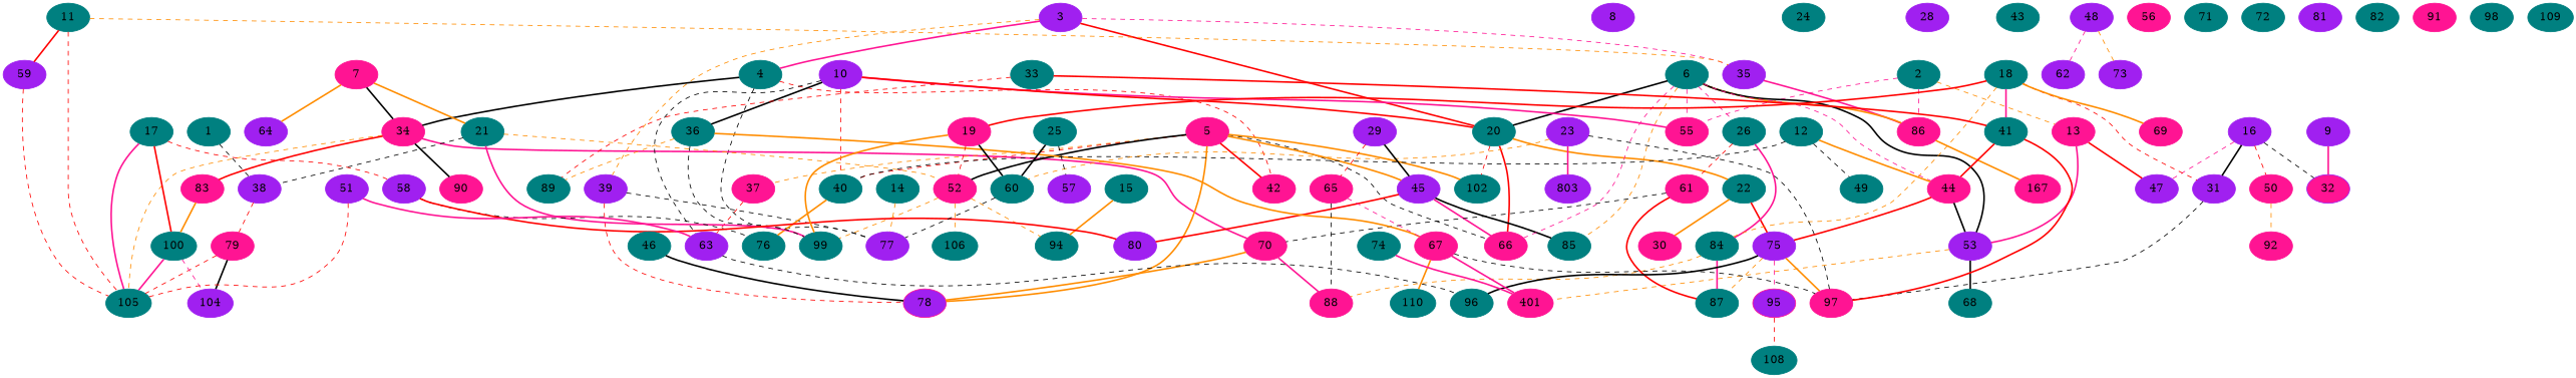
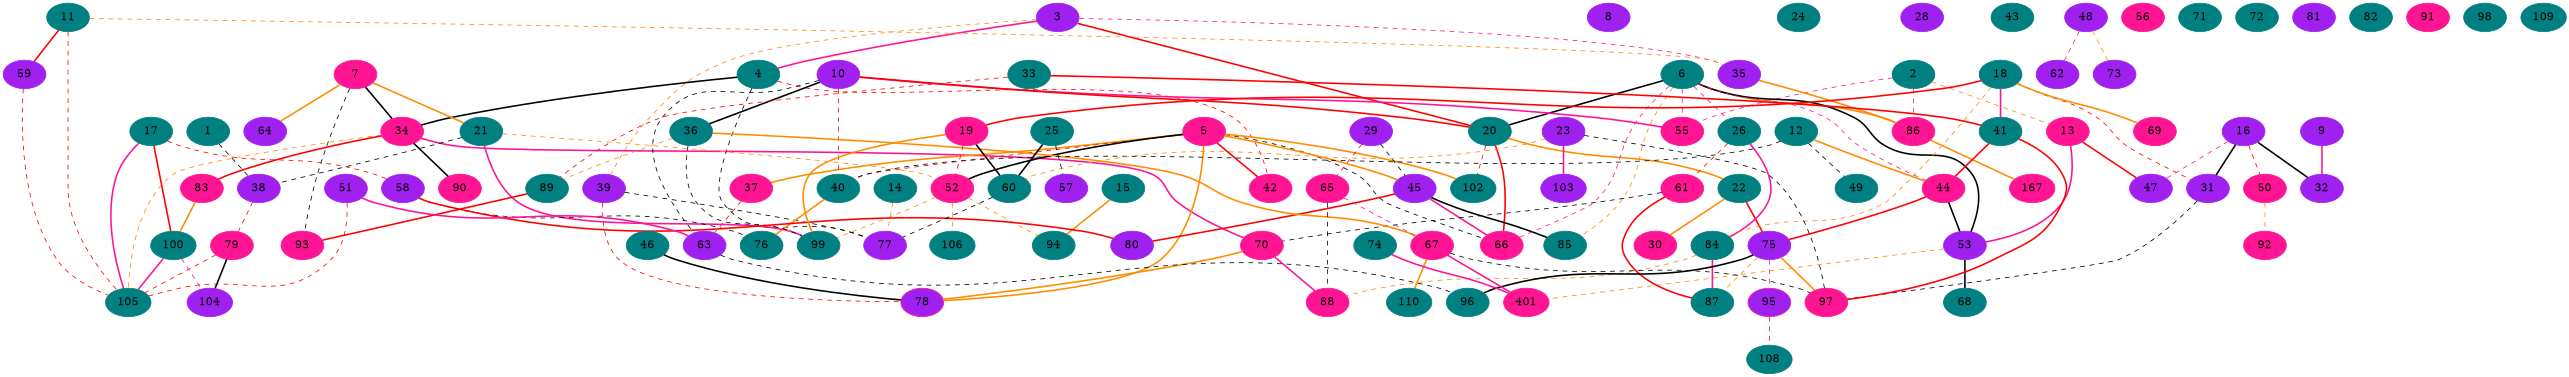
  graph {
    node [color=teal style=filled]
    edge [color=darkorange style=bold]
    38 [color=purple]
    1
    79 [color=deeppink]
    13 [color=deeppink]
    2
    55 [color=deeppink]
    86 [color=deeppink]
    53 [color=purple]
    47 [color=purple]
    n10 [color=deeppink label=167]
    3 [color=purple]
    4
    20
    35 [color=purple]
    39 [color=purple]
    34 [color=deeppink]
    42 [color=deeppink]
    77 [color=purple]
    66 [color=deeppink]
    102
    22
    78 [color=deeppink fillcolor=purple]
    105
    90 [color=deeppink]
    70 [color=deeppink]
    83 [color=deeppink]
    5 [color=deeppink]
    37 [color=deeppink]
    40
    52 [color=deeppink]
    45 [color=purple]
    63 [color=purple]
    76
    94
    99
    106
    6
    26
    44 [color=deeppink]
    85
    84
    61 [color=deeppink]
    75 [color=purple]
    68
    n45 [color=deeppink label=401]
    7 [color=deeppink]
    21
    64 [color=purple]
+   93 [color=deeppink]
    8 [color=purple]
    9 [color=purple]
-   32 [color=purple fillcolor=deeppink]
+   32 [color=purple]
    10 [color=purple]
    36
    89
    67 [color=deeppink]
    96
    11
    59 [color=purple]
    12
    49
    14
    15
    16 [color=purple]
    31 [color=purple]
    50 [color=deeppink]
    97 [color=deeppink]
    92 [color=deeppink]
    17
    58 [color=purple]
    100
    80 [color=purple]
    104 [color=purple]
    18
    19 [color=deeppink]
    41
    69 [color=deeppink]
    60
    87
    88 [color=deeppink]
    95 [color=deeppink fillcolor=purple]
    108
    30 [color=deeppink]
    23 [color=purple]
-   103 [color=purple label=803]
+   103 [color=purple]
    24
    25
    57 [color=purple]
    28 [color=purple]
    29 [color=purple]
    65 [color=deeppink]
    33
    110
    43
    46
    48 [color=purple]
    62 [color=purple]
    73 [color=purple]
    51 [color=purple]
    56 [color=deeppink]
    71
    72
    74
    81 [color=purple]
    82
    91 [color=deeppink]
    98
    109
    38 -- 79 [color=red style=dashed]
    1 -- 38 [color=black style=dashed]
    79 -- 105 [color=red style=dashed]
    79 -- 104 [color=black]
    13 -- 53 [color=deeppink]
    13 -- 47 [color=red]
    2 -- 13 [style=dashed]
    2 -- 55 [color=deeppink style=dashed]
    2 -- 86 [color=deeppink style=dashed]
    86 -- n10
    53 -- 68 [color=black]
    53 -- n45 [style=dashed]
    3 -- 4 [color=deeppink]
    3 -- 20 [color=red]
    3 -- 35 [color=deeppink style=dashed]
    3 -- 39 [style=dashed]
    4 -- 34 [color=black]
    4 -- 42 [color=red style=dashed]
    4 -- 77 [color=black style=dashed]
    20 -- 66 [color=red]
    20 -- 102 [color=red style=dashed]
    20 -- 22
-   35 -- 86 [color=deeppink]
+   35 -- 86
    39 -- 77 [color=black style=dashed]
    39 -- 78 [color=red style=dashed]
    34 -- 105 [style=dashed]
    34 -- 90 [color=black]
    34 -- 70 [color=deeppink]
    34 -- 83 [color=red]
    22 -- 75 [color=red]
    22 -- 30
    70 -- 78
    70 -- 88 [color=deeppink]
    83 -- 100
    5 -- 42 [color=red]
    5 -- 66 [color=black style=dashed]
    5 -- 102
    5 -- 78
-   5 -- 37 [style=dashed]
+   5 -- 37
    5 -- 40 [color=red style=dashed]
    5 -- 52 [color=black]
    5 -- 45
    37 -- 63 [color=red style=dashed]
    40 -- 76
    52 -- 94 [style=dashed]
    52 -- 99 [style=dashed]
    52 -- 106 [style=dashed]
    45 -- 66 [color=deeppink]
    45 -- 85 [color=black]
    45 -- 80 [color=red]
    63 -- 96 [color=black style=dashed]
    6 -- 55 [color=deeppink style=dashed]
    6 -- 86
    6 -- 53 [color=black]
    6 -- 20 [color=black]
    6 -- 66 [color=deeppink style=dashed]
    6 -- 26 [color=deeppink style=dashed]
    6 -- 44 [color=deeppink style=dashed]
    6 -- 85 [style=dashed]
    26 -- 84 [color=deeppink]
    26 -- 61 [color=red style=dashed]
    44 -- 53 [color=black]
    44 -- 75 [color=red]
    84 -- 87 [color=deeppink]
    84 -- 88 [style=dashed]
    61 -- 70 [color=black style=dashed]
    61 -- 87 [color=red]
    75 -- 96 [color=black]
    75 -- 97
    75 -- 87 [style=dashed]
    75 -- 95 [color=deeppink style=dashed]
    7 -- 34 [color=black]
    7 -- 21
    7 -- 64
+   7 -- 93 [color=black style=dashed]
    21 -- 38 [color=black style=dashed]
    21 -- 52 [style=dashed]
    21 -- 99 [color=deeppink]
    9 -- 32 [color=deeppink]
    10 -- 55 [color=deeppink]
    10 -- 20 [color=red]
    10 -- 40 [color=red style=dashed]
    10 -- 63 [color=black style=dashed]
    10 -- 36 [color=black]
    36 -- 99 [color=black style=dashed]
    36 -- 89 [style=dashed]
    36 -- 67
+   89 -- 93 [color=red]
    67 -- n45 [color=deeppink]
    67 -- 97 [color=black style=dashed]
    67 -- 110
    11 -- 35 [style=dashed]
    11 -- 105 [color=red style=dashed]
    11 -- 59 [color=red]
    59 -- 105 [color=red style=dashed]
    12 -- 40 [color=black style=dashed]
    12 -- 44
    12 -- 49 [color=black style=dashed]
    14 -- 77 [style=dashed]
    15 -- 94
    16 -- 47 [color=deeppink style=dashed]
-   16 -- 32 [color=black style=dashed]
+   16 -- 32 [color=black]
    16 -- 31 [color=black]
    16 -- 50 [color=red style=dashed]
    31 -- 97 [color=black style=dashed]
    50 -- 92 [style=dashed]
    17 -- 105 [color=deeppink]
    17 -- 58 [color=red style=dashed]
    17 -- 100 [color=red]
    58 -- 76 [color=black style=dashed]
    58 -- 80 [color=red]
    100 -- 105 [color=deeppink]
    100 -- 104 [color=deeppink style=dashed]
    18 -- 84 [style=dashed]
    18 -- 31 [color=red style=dashed]
    18 -- 19 [color=red]
    18 -- 41 [color=deeppink]
    18 -- 69
    19 -- 52 [color=red style=dashed]
    19 -- 99
    19 -- 60 [color=black]
    41 -- 44 [color=red]
    41 -- 97 [color=red]
    60 -- 77 [color=black style=dashed]
    95 -- 108 [color=red style=dashed]
    23 -- 97 [color=black style=dashed]
    23 -- 60 [style=dashed]
    23 -- 103 [color=deeppink]
    25 -- 60 [color=black]
    25 -- 57 [color=black style=dashed]
-   29 -- 45 [color=black]
+   29 -- 45 [color=black style=dashed]
    29 -- 65 [color=red style=dashed]
    65 -- 67 [color=deeppink style=dashed]
    65 -- 88 [color=black style=dashed]
    33 -- 89 [color=red style=dashed]
    33 -- 41 [color=red]
    46 -- 78 [color=black]
    48 -- 62 [color=deeppink style=dashed]
    48 -- 73 [style=dashed]
    51 -- 105 [color=red style=dashed]
    51 -- 63 [color=deeppink]
    74 -- n45 [color=deeppink]
  }
